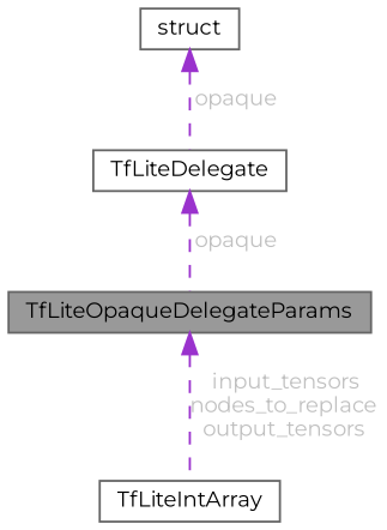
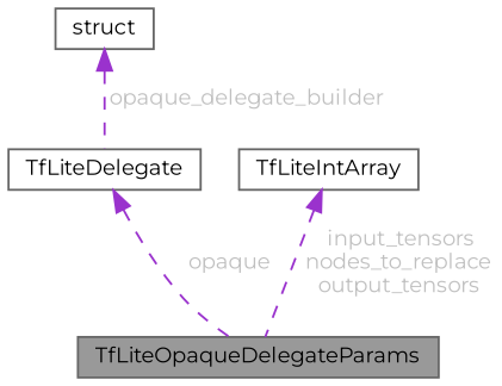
  digraph {
    fontname=Montserrat
    node [color=gray40 fillcolor=white fontname=Montserrat fontsize=10 shape=box style=filled]
    edge [color=darkorchid3 dir=back fontcolor=grey fontname=Montserrat fontsize=10 labelfontname=Helvetica labelfontsize=10 style=dashed]
    n1 [fillcolor=grey60 fontcolor=black height=0.2 label=TfLiteOpaqueDelegateParams width=0.4]
    n2 [height=0.2 label=TfLiteDelegate width=0.4]
    n3 [height=0.2 label=struct width=0.4]
    n4 [height=0.2 label=TfLiteIntArray width=0.4]
    n2 -> n1 [label=" opaque"]
-   n3 -> n2 [label=" opaque"]
-   n1 -> n4 [label=" input_tensors\nnodes_to_replace\noutput_tensors"]
+   n3 -> n2 [label=" opaque_delegate_builder"]
+   n4 -> n1 [label=" input_tensors\nnodes_to_replace\noutput_tensors"]
  }
